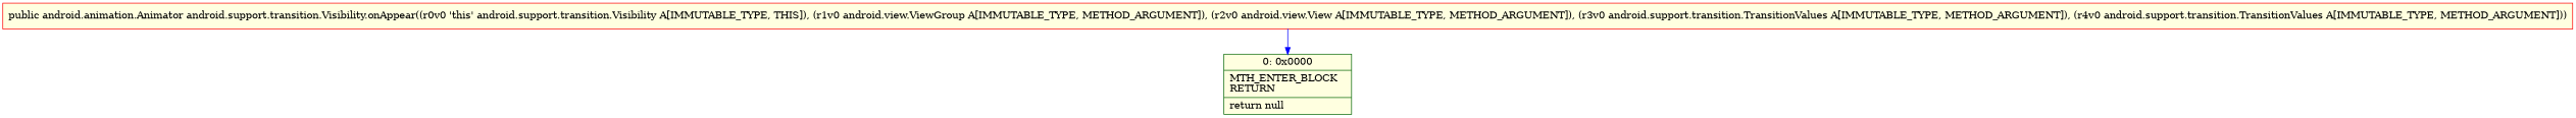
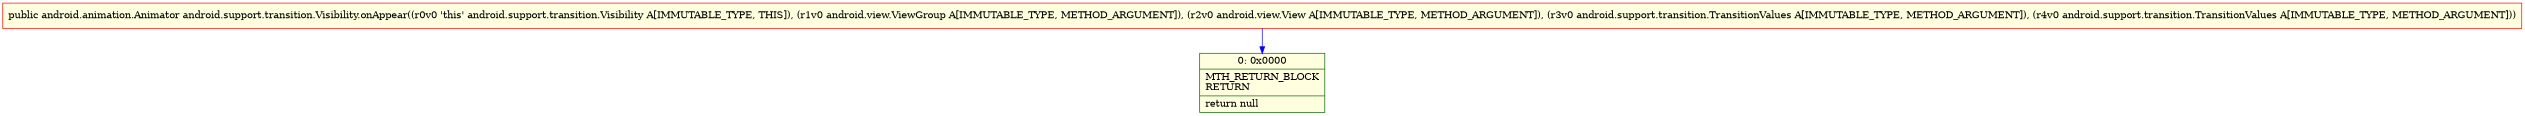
  digraph {
    node [shape=record style=filled fillcolor=lightyellow]
-   n1 [label="{0\:\ 0x0000|MTH_ENTER_BLOCK\lRETURN\l|return null\l}" color=darkgreen]
+   n1 [label="{0\:\ 0x0000|MTH_RETURN_BLOCK\lRETURN\l|return null\l}" color=darkgreen]
    n2 [label="{public android.animation.Animator android.support.transition.Visibility.onAppear((r0v0 'this' android.support.transition.Visibility A[IMMUTABLE_TYPE, THIS]), (r1v0 android.view.ViewGroup A[IMMUTABLE_TYPE, METHOD_ARGUMENT]), (r2v0 android.view.View A[IMMUTABLE_TYPE, METHOD_ARGUMENT]), (r3v0 android.support.transition.TransitionValues A[IMMUTABLE_TYPE, METHOD_ARGUMENT]), (r4v0 android.support.transition.TransitionValues A[IMMUTABLE_TYPE, METHOD_ARGUMENT])) }" color=red]
    n2 -> n1 [color=blue style=solid]
  }
